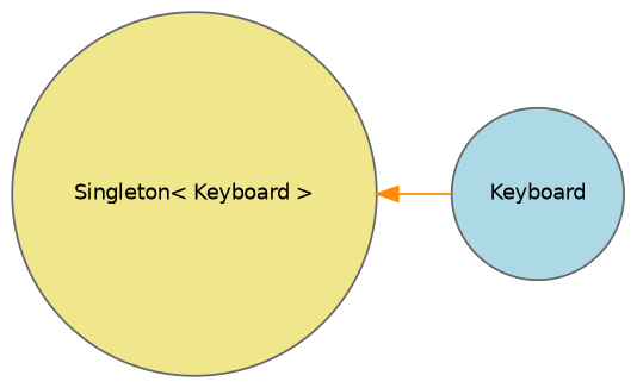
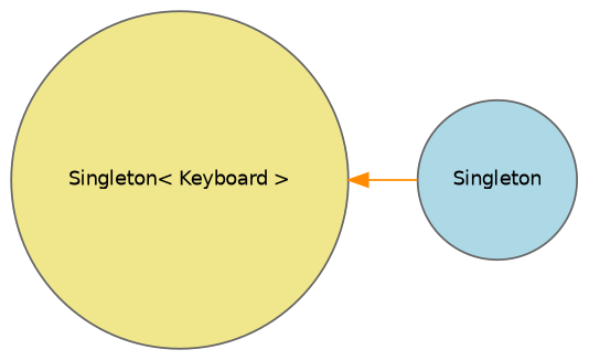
  digraph {
    rankdir=LR
    node [color=grey40 fontname=Helvetica fontsize=10 shape=circle style=filled]
    n1 [fillcolor=khaki height=0.2 label="Singleton\< Keyboard \>" width=0.4]
-   n2 [fillcolor=lightblue height=0.2 label=Keyboard width=0.4]
+   n2 [fillcolor=lightblue height=0.2 label=Singleton width=0.4]
    n1 -> n2 [color=darkorange dir=back fontname=Helvetica fontsize=10 labelfontname=Helvetica labelfontsize=10 style=solid]
  }
